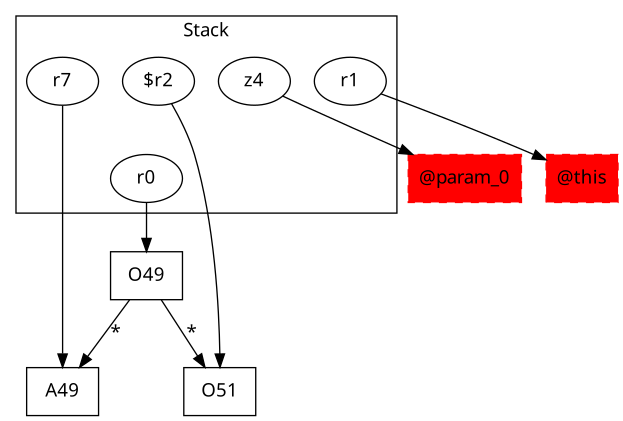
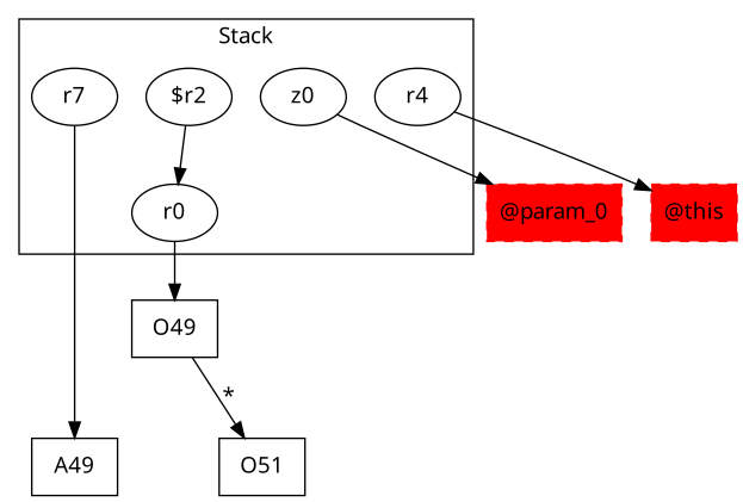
  digraph {
    fontname="Noto Sans"
    rankDir=LR
    node [fontname="Noto Sans"]
    edge [fontname="Noto Sans"]
    n1 [label=r7]
    "$r2"
    r0
-   z0 [label=z4]
-   r4 [label=r1]
+   z0
+   r4
    A49 [shape=box]
    O51 [shape=box]
    O49 [shape=box]
    "@param_0" [color=red shape=box style="filled,dashed"]
    "@this" [color=red shape=box style="filled,dashed"]
    subgraph cluster_1 {
      label=Stack
      n1
      "$r2"
      r0
      z0
      r4
    }
    n1 -> A49
-   "$r2" -> O51
+   "$r2" -> r0
    r0 -> O49
    z0 -> "@param_0"
    r4 -> "@this"
-   O49 -> A49 [label="*" weight=0.2]
    O49 -> O51 [label="*" weight=0.2]
  }
